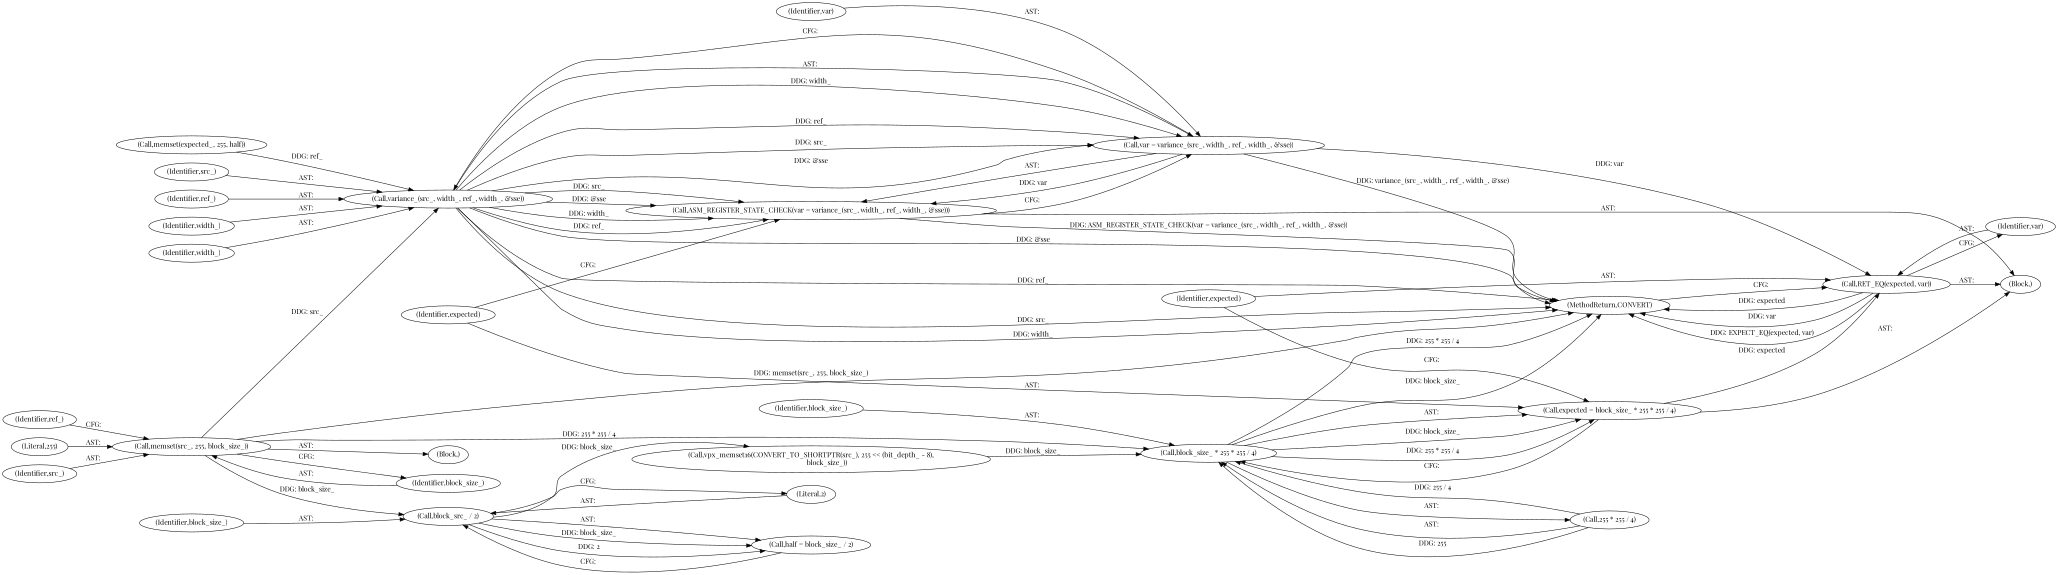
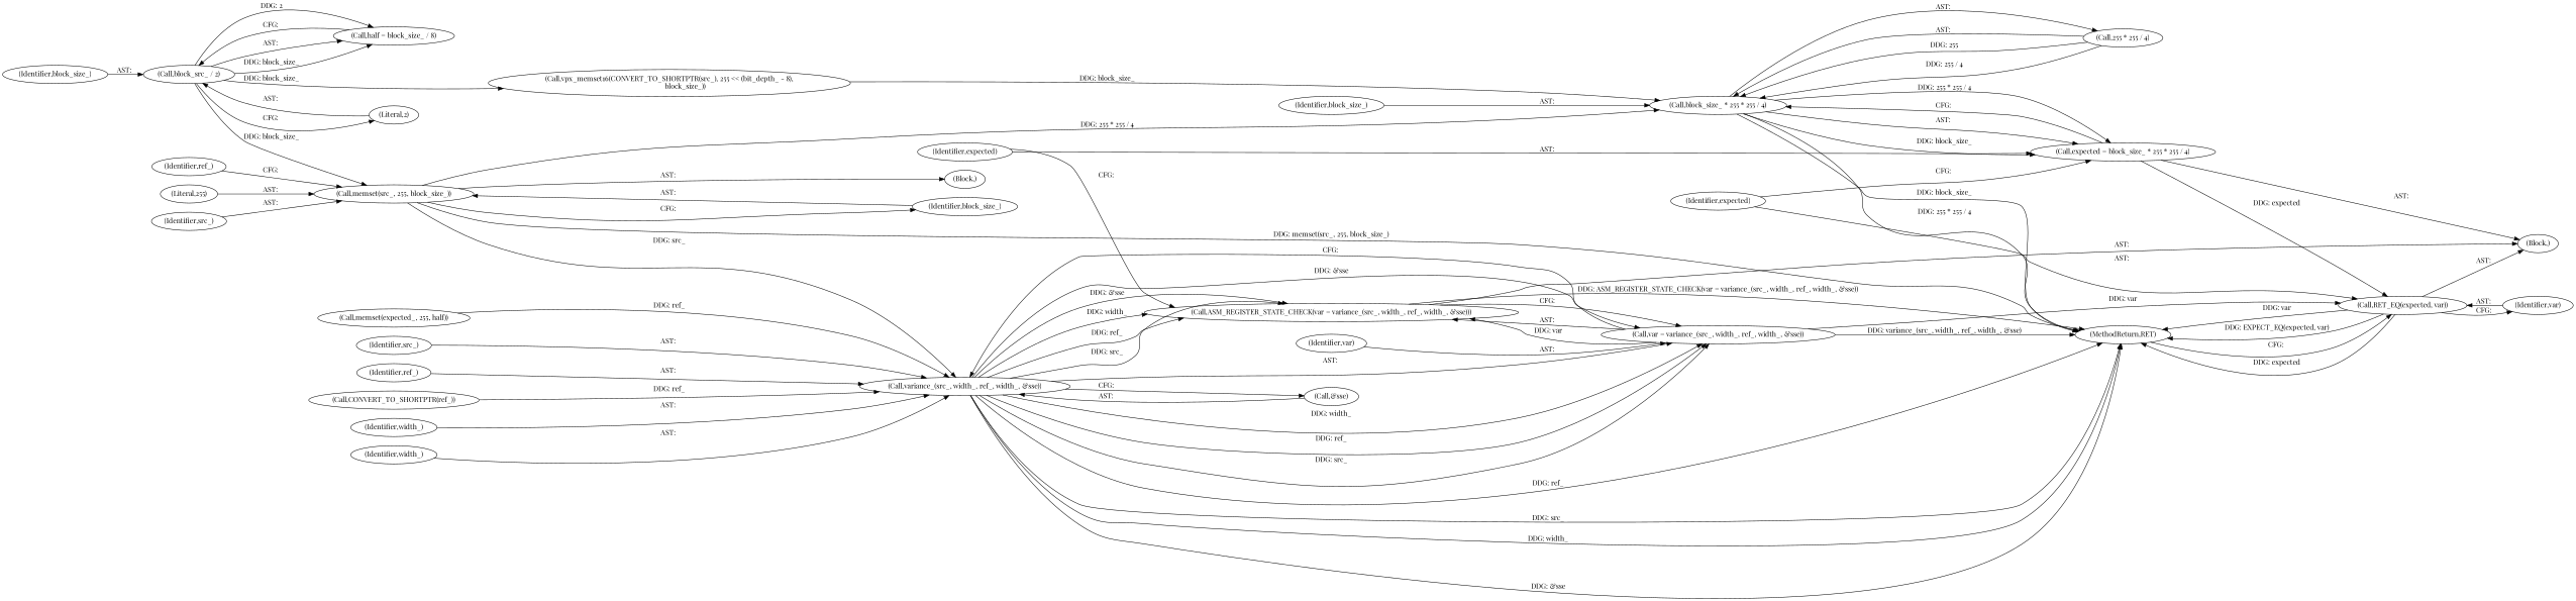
  digraph {
    fontname="Playfair Display"
    rankdir=LR
    node [fontname="Playfair Display"]
    edge [fontname="Playfair Display"]
    n1 [label="(Call,memset(src_, 255, block_size_))"]
    n2 [label="(Call,variance_(src_, width_, ref_, width_, &sse))"]
    n3 [label="(Call,block_size_ * 255 * 255 / 4)"]
    n4 [label="(Block,)"]
    n5 [label="(Identifier,block_size_)"]
-   n6 [label="(MethodReturn,CONVERT)"]
+   n6 [label="(MethodReturn,RET)"]
    n7 [label="(Call,ASM_REGISTER_STATE_CHECK(var = variance_(src_, width_, ref_, width_, &sse)))"]
    n8 [label="(Call,var = variance_(src_, width_, ref_, width_, &sse))"]
+   n9 [label="(Call,&sse)"]
    n10 [label="(Call,expected = block_size_ * 255 * 255 / 4)"]
    n11 [label="(Call,255 * 255 / 4)"]
    n12 [label="(Call,RET_EQ(expected, var))"]
    n13 [label="(Call,block_src_ / 2)"]
    n14 [label="(Call,vpx_memset16(CONVERT_TO_SHORTPTR(src_), 255 << (bit_depth_ - 8),\n                 block_size_))"]
    n15 [label="(Literal,2)"]
-   n16 [label="(Call,half = block_size_ / 2)"]
+   n16 [label="(Call,half = block_size_ / 8)"]
    n17 [label="(Block,)"]
    n18 [label="(Identifier,var)"]
    n19 [label="(Call,memset(expected_, 255, half))"]
    n20 [label="(Identifier,ref_)"]
    n21 [label="(Identifier,block_size_)"]
    n22 [label="(Literal,255)"]
    n23 [label="(Identifier,var)"]
    n24 [label="(Identifier,expected)"]
    n25 [label="(Identifier,src_)"]
    n26 [label="(Identifier,expected)"]
    n27 [label="(Identifier,src_)"]
    n28 [label="(Identifier,ref_)"]
+   n29 [label="(Call,CONVERT_TO_SHORTPTR(ref_))"]
    n30 [label="(Identifier,block_size_)"]
    n31 [label="(Identifier,width_)"]
    n32 [label="(Identifier,width_)"]
    n1 -> n2 [label="DDG: src_"]
    n1 -> n3 [label="DDG: 255 * 255 / 4"]
    n1 -> n4 [label="AST: "]
    n1 -> n5 [label="CFG: "]
    n1 -> n6 [label="DDG: memset(src_, 255, block_size_)"]
    n2 -> n6 [label="DDG: src_"]
    n2 -> n6 [label="DDG: width_"]
    n2 -> n6 [label="DDG: &sse"]
    n2 -> n6 [label="DDG: ref_"]
    n2 -> n7 [label="DDG: width_"]
    n2 -> n7 [label="DDG: ref_"]
    n2 -> n7 [label="DDG: src_"]
    n2 -> n7 [label="DDG: &sse"]
    n2 -> n8 [label="AST: "]
    n2 -> n8 [label="DDG: width_"]
    n2 -> n8 [label="DDG: ref_"]
    n2 -> n8 [label="DDG: src_"]
    n2 -> n8 [label="DDG: &sse"]
+   n2 -> n9 [label="CFG: "]
    n3 -> n6 [label="DDG: block_size_"]
    n3 -> n6 [label="DDG: 255 * 255 / 4"]
    n3 -> n10 [label="AST: "]
    n3 -> n10 [label="DDG: block_size_"]
    n3 -> n10 [label="DDG: 255 * 255 / 4"]
    n3 -> n11 [label="AST: "]
    n5 -> n1 [label="AST: "]
    n6 -> n12 [label="CFG: "]
    n7 -> n6 [label="DDG: ASM_REGISTER_STATE_CHECK(var = variance_(src_, width_, ref_, width_, &sse))"]
    n7 -> n8 [label="CFG: "]
    n7 -> n17 [label="AST: "]
    n8 -> n2 [label="CFG: "]
    n8 -> n6 [label="DDG: variance_(src_, width_, ref_, width_, &sse)"]
    n8 -> n7 [label="AST: "]
    n8 -> n7 [label="DDG: var"]
    n8 -> n12 [label="DDG: var"]
+   n9 -> n2 [label="AST: "]
    n10 -> n3 [label="CFG: "]
    n10 -> n12 [label="DDG: expected"]
    n10 -> n17 [label="AST: "]
    n11 -> n3 [label="AST: "]
    n11 -> n3 [label="DDG: 255"]
    n11 -> n3 [label="DDG: 255 / 4"]
    n12 -> n6 [label="DDG: expected"]
    n12 -> n6 [label="DDG: var"]
    n12 -> n6 [label="DDG: EXPECT_EQ(expected, var)"]
    n12 -> n17 [label="AST: "]
    n12 -> n18 [label="CFG: "]
-   n1 -> n13 [label="DDG: block_size_"]
+   n13 -> n1 [label="DDG: block_size_"]
    n13 -> n14 [label="DDG: block_size_"]
    n13 -> n15 [label="CFG: "]
    n13 -> n16 [label="AST: "]
    n13 -> n16 [label="DDG: block_size_"]
    n13 -> n16 [label="DDG: 2"]
    n14 -> n3 [label="DDG: block_size_"]
    n15 -> n13 [label="AST: "]
    n16 -> n13 [label="CFG: "]
    n18 -> n12 [label="AST: "]
    n19 -> n2 [label="DDG: ref_"]
    n20 -> n1 [label="CFG: "]
    n21 -> n13 [label="AST: "]
    n22 -> n1 [label="AST: "]
    n23 -> n8 [label="AST: "]
    n24 -> n7 [label="CFG: "]
    n24 -> n10 [label="AST: "]
    n25 -> n1 [label="AST: "]
    n26 -> n10 [label="CFG: "]
    n26 -> n12 [label="AST: "]
    n27 -> n2 [label="AST: "]
    n28 -> n2 [label="AST: "]
+   n29 -> n2 [label="DDG: ref_"]
    n30 -> n3 [label="AST: "]
    n31 -> n2 [label="AST: "]
    n32 -> n2 [label="AST: "]
  }
